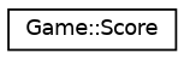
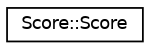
  digraph {
    rankdir=TB
    fontname="DejaVu Sans"
-   n1 [color=black fillcolor=white fontname="DejaVu Sans" fontsize=10 height=0.2 label="Game::Score" shape=record style=filled width=0.4]
+   n1 [color=black fillcolor=white fontname="DejaVu Sans" fontsize=10 height=0.2 label="Score::Score" shape=record style=filled width=0.4]
  }
